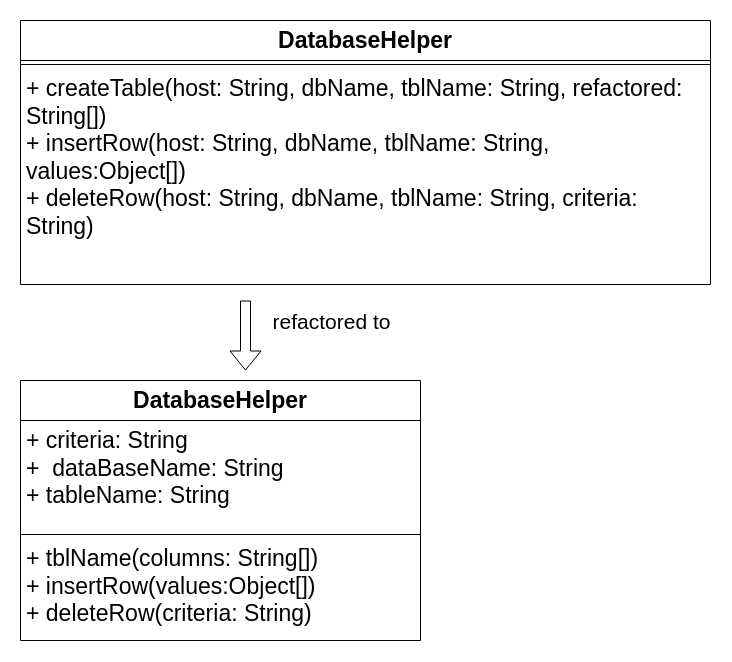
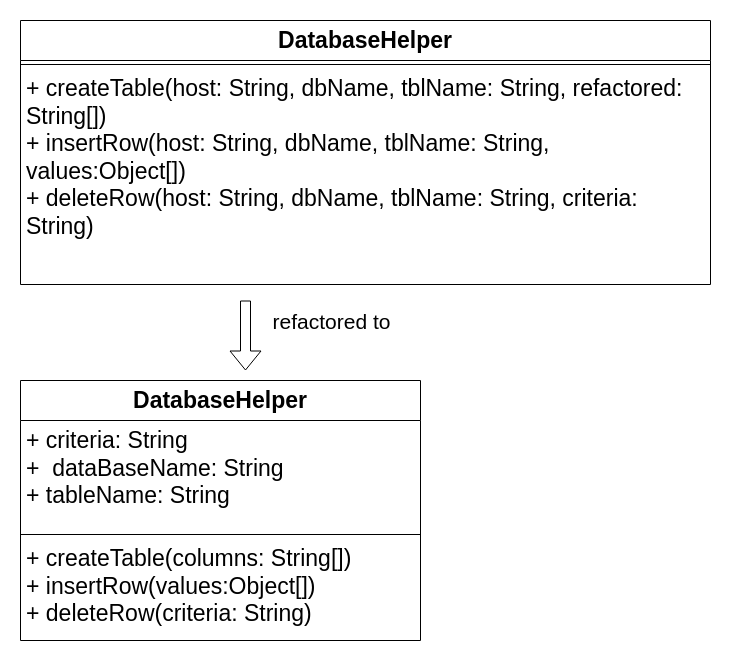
  <mxCell id="0" />
  <mxCell id="1" parent="0" />
  <mxCell id="2" value="&lt;font style=&quot;font-size: 23px;&quot;&gt;DatabaseHelper&lt;/font&gt;" style="swimlane;fontStyle=1;align=center;verticalAlign=top;childLayout=stackLayout;horizontal=1;startSize=40;horizontalStack=0;resizeParent=1;resizeParentMax=0;resizeLast=0;collapsible=1;marginBottom=0;whiteSpace=wrap;html=1;" parent="1" vertex="1"><mxGeometry x="20" y="20" width="690" height="264" as="geometry" /></mxCell>
  <mxCell id="3" value="" style="line;strokeWidth=1;fillColor=none;align=left;verticalAlign=middle;spacingTop=-1;spacingLeft=3;spacingRight=3;rotatable=0;labelPosition=right;points=[];portConstraint=eastwest;strokeColor=inherit;" parent="2" vertex="1"><mxGeometry y="40" width="690" height="8" as="geometry" /></mxCell>
  <mxCell id="4" value="&lt;font style=&quot;font-size: 23px;&quot;&gt;+ createTable(host: String, dbName, tblName: String, refactored: String[])&lt;/font&gt;&lt;div&gt;&lt;font style=&quot;font-size: 23px;&quot;&gt;+ insertRow&lt;span style=&quot;background-color: initial;&quot;&gt;(host: String,&amp;nbsp;&lt;/span&gt;dbName&lt;span style=&quot;background-color: initial;&quot;&gt;,&amp;nbsp;&lt;/span&gt;tblName&lt;span style=&quot;background-color: initial;&quot;&gt;: String, values:Object[])&lt;/span&gt;&lt;/font&gt;&lt;/div&gt;&lt;div&gt;&lt;font style=&quot;font-size: 23px;&quot;&gt;&lt;span style=&quot;background-color: initial;&quot;&gt;+ deleteRow&lt;/span&gt;&lt;span style=&quot;background-color: initial;&quot;&gt;(host: String,&amp;nbsp;&lt;/span&gt;dbName&lt;span style=&quot;background-color: initial;&quot;&gt;,&amp;nbsp;&lt;/span&gt;tblName&lt;span style=&quot;background-color: initial;&quot;&gt;: String, criteria: String)&lt;/span&gt;&lt;/font&gt;&lt;/div&gt;" style="text;strokeColor=none;fillColor=none;align=left;verticalAlign=top;spacingLeft=4;spacingRight=4;overflow=hidden;rotatable=0;points=[[0,0.5],[1,0.5]];portConstraint=eastwest;whiteSpace=wrap;html=1;" parent="2" vertex="1"><mxGeometry y="48" width="690" height="216" as="geometry" /></mxCell>
  <mxCell id="5" value="&lt;font style=&quot;font-size: 23px;&quot;&gt;DatabaseHelper&lt;/font&gt;" style="swimlane;fontStyle=1;align=center;verticalAlign=top;childLayout=stackLayout;horizontal=1;startSize=40;horizontalStack=0;resizeParent=1;resizeParentMax=0;resizeLast=0;collapsible=1;marginBottom=0;whiteSpace=wrap;html=1;" parent="1" vertex="1"><mxGeometry x="20" y="380" width="400" height="260" as="geometry" /></mxCell>
  <mxCell id="6" value="&lt;font style=&quot;font-size: 23px;&quot;&gt;+ criteria: String&lt;/font&gt;&lt;div&gt;&lt;font style=&quot;font-size: 23px;&quot;&gt;+&amp;nbsp; dataBaseName: String&lt;/font&gt;&lt;/div&gt;&lt;div&gt;&lt;font style=&quot;font-size: 23px;&quot;&gt;+ tableName: String&lt;/font&gt;&lt;/div&gt;" style="text;strokeColor=none;fillColor=none;align=left;verticalAlign=top;spacingLeft=4;spacingRight=4;overflow=hidden;rotatable=0;points=[[0,0.5],[1,0.5]];portConstraint=eastwest;whiteSpace=wrap;html=1;" parent="5" vertex="1"><mxGeometry y="40" width="400" height="110" as="geometry" /></mxCell>
  <mxCell id="7" value="" style="line;strokeWidth=1;fillColor=none;align=left;verticalAlign=middle;spacingTop=-1;spacingLeft=3;spacingRight=3;rotatable=0;labelPosition=right;points=[];portConstraint=eastwest;strokeColor=inherit;" parent="5" vertex="1"><mxGeometry y="150" width="400" height="8" as="geometry" /></mxCell>
- <mxCell id="8" value="&lt;font style=&quot;font-size: 23px;&quot;&gt;+ tblName(columns: String[])&lt;/font&gt;&lt;div&gt;&lt;font style=&quot;font-size: 23px;&quot;&gt;+ insertRow&lt;span style=&quot;background-color: initial;&quot;&gt;(values:Object[])&lt;/span&gt;&lt;/font&gt;&lt;/div&gt;&lt;div&gt;&lt;font style=&quot;font-size: 23px;&quot;&gt;&lt;span style=&quot;background-color: initial;&quot;&gt;+ deleteRow(&lt;/span&gt;&lt;span style=&quot;background-color: initial;&quot;&gt;criteria: String)&lt;/span&gt;&lt;/font&gt;&lt;/div&gt;" style="text;strokeColor=none;fillColor=none;align=left;verticalAlign=top;spacingLeft=4;spacingRight=4;overflow=hidden;rotatable=0;points=[[0,0.5],[1,0.5]];portConstraint=eastwest;whiteSpace=wrap;html=1;" parent="5" vertex="1"><mxGeometry y="158" width="400" height="102" as="geometry" /></mxCell>
+ <mxCell id="8" value="&lt;font style=&quot;font-size: 23px;&quot;&gt;+ createTable(columns: String[])&lt;/font&gt;&lt;div&gt;&lt;font style=&quot;font-size: 23px;&quot;&gt;+ insertRow&lt;span style=&quot;background-color: initial;&quot;&gt;(values:Object[])&lt;/span&gt;&lt;/font&gt;&lt;/div&gt;&lt;div&gt;&lt;font style=&quot;font-size: 23px;&quot;&gt;&lt;span style=&quot;background-color: initial;&quot;&gt;+ deleteRow(&lt;/span&gt;&lt;span style=&quot;background-color: initial;&quot;&gt;criteria: String)&lt;/span&gt;&lt;/font&gt;&lt;/div&gt;" style="text;strokeColor=none;fillColor=none;align=left;verticalAlign=top;spacingLeft=4;spacingRight=4;overflow=hidden;rotatable=0;points=[[0,0.5],[1,0.5]];portConstraint=eastwest;whiteSpace=wrap;html=1;" parent="5" vertex="1"><mxGeometry y="158" width="400" height="102" as="geometry" /></mxCell>
  <mxCell id="9" value="" style="shape=flexArrow;endArrow=classic;html=1;rounded=0;" edge="1" parent="1"><mxGeometry width="50" height="50" relative="1" as="geometry"><mxPoint x="245" y="300" as="sourcePoint" /><mxPoint x="245" y="370" as="targetPoint" /></mxGeometry></mxCell>
  <mxCell id="10" value="refactored to" style="edgeLabel;html=1;align=center;verticalAlign=middle;resizable=0;points=[];fontSize=21;" vertex="1" connectable="0" parent="9"><mxGeometry x="-0.457" y="-2" relative="1" as="geometry"><mxPoint x="87" y="1" as="offset" /></mxGeometry></mxCell>
